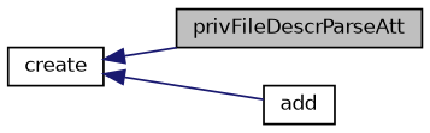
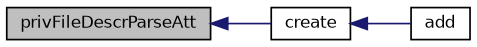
  digraph {
    rankdir=LR
    node [color=black fillcolor=white fontname=Helvetica fontsize=10 shape=record style=filled]
    edge [color=midnightblue dir=back fontname=Helvetica fontsize=10 labelfontname=Helvetica labelfontsize=10 style=solid]
    n1 [fillcolor=grey75 fontcolor=black height=0.2 label=privFileDescrParseAtt width=0.4]
    n2 [height=0.2 label=create width=0.4]
    n3 [height=0.2 label=add width=0.4]
-   n2 -> n1
+   n1 -> n2
    n2 -> n3
  }
